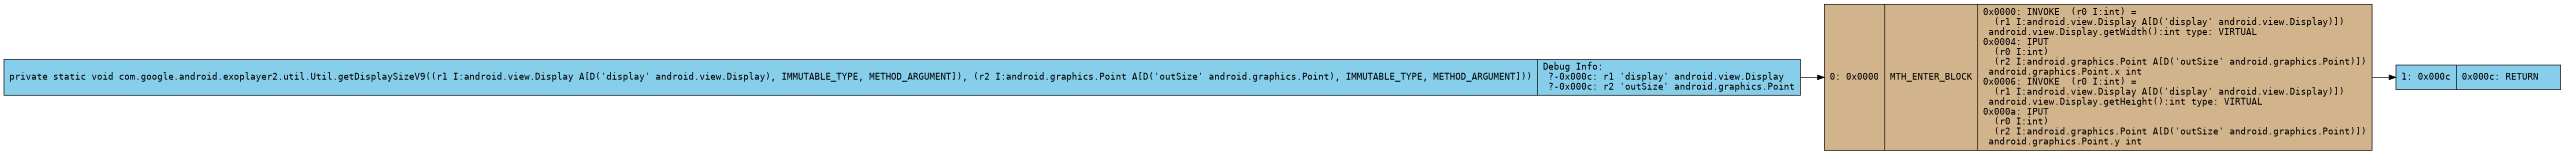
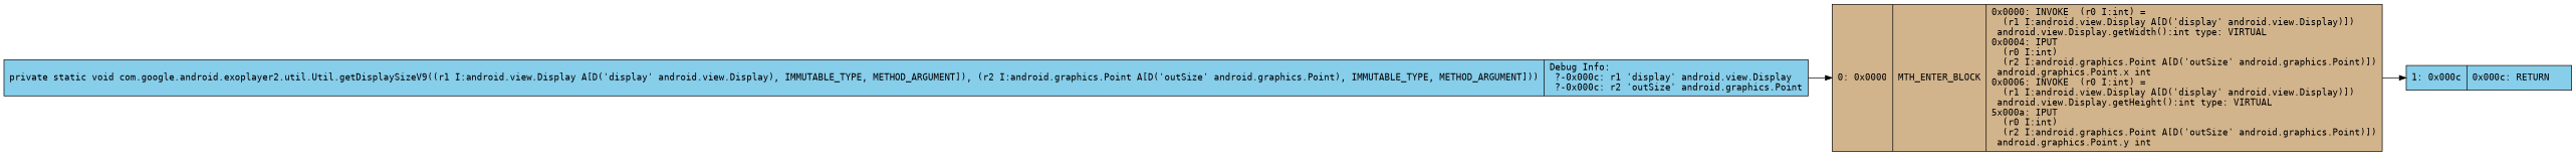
  digraph {
    rankdir=LR
    fontname="DejaVu Sans Mono"
    node [shape=record style=filled fillcolor=skyblue fontname="DejaVu Sans Mono"]
    edge [fontname="DejaVu Sans Mono"]
-   n1 [label="{0\:\ 0x0000|MTH_ENTER_BLOCK\l|0x0000: INVOKE  (r0 I:int) = \l  (r1 I:android.view.Display A[D('display' android.view.Display)])\l android.view.Display.getWidth():int type: VIRTUAL \l0x0004: IPUT  \l  (r0 I:int)\l  (r2 I:android.graphics.Point A[D('outSize' android.graphics.Point)])\l android.graphics.Point.x int \l0x0006: INVOKE  (r0 I:int) = \l  (r1 I:android.view.Display A[D('display' android.view.Display)])\l android.view.Display.getHeight():int type: VIRTUAL \l0x000a: IPUT  \l  (r0 I:int)\l  (r2 I:android.graphics.Point A[D('outSize' android.graphics.Point)])\l android.graphics.Point.y int \l}" fillcolor=tan]
+   n1 [label="{0\:\ 0x0000|MTH_ENTER_BLOCK\l|0x0000: INVOKE  (r0 I:int) = \l  (r1 I:android.view.Display A[D('display' android.view.Display)])\l android.view.Display.getWidth():int type: VIRTUAL \l0x0004: IPUT  \l  (r0 I:int)\l  (r2 I:android.graphics.Point A[D('outSize' android.graphics.Point)])\l android.graphics.Point.x int \l0x0006: INVOKE  (r0 I:int) = \l  (r1 I:android.view.Display A[D('display' android.view.Display)])\l android.view.Display.getHeight():int type: VIRTUAL \l5x000a: IPUT  \l  (r0 I:int)\l  (r2 I:android.graphics.Point A[D('outSize' android.graphics.Point)])\l android.graphics.Point.y int \l}" fillcolor=tan]
    n2 [label="{1\:\ 0x000c|0x000c: RETURN   \l}"]
    n3 [label="{private static void com.google.android.exoplayer2.util.Util.getDisplaySizeV9((r1 I:android.view.Display A[D('display' android.view.Display), IMMUTABLE_TYPE, METHOD_ARGUMENT]), (r2 I:android.graphics.Point A[D('outSize' android.graphics.Point), IMMUTABLE_TYPE, METHOD_ARGUMENT]))  | Debug Info:\l  ?\-0x000c: r1 'display' android.view.Display\l  ?\-0x000c: r2 'outSize' android.graphics.Point\l}"]
    n1 -> n2
    n3 -> n1
  }
